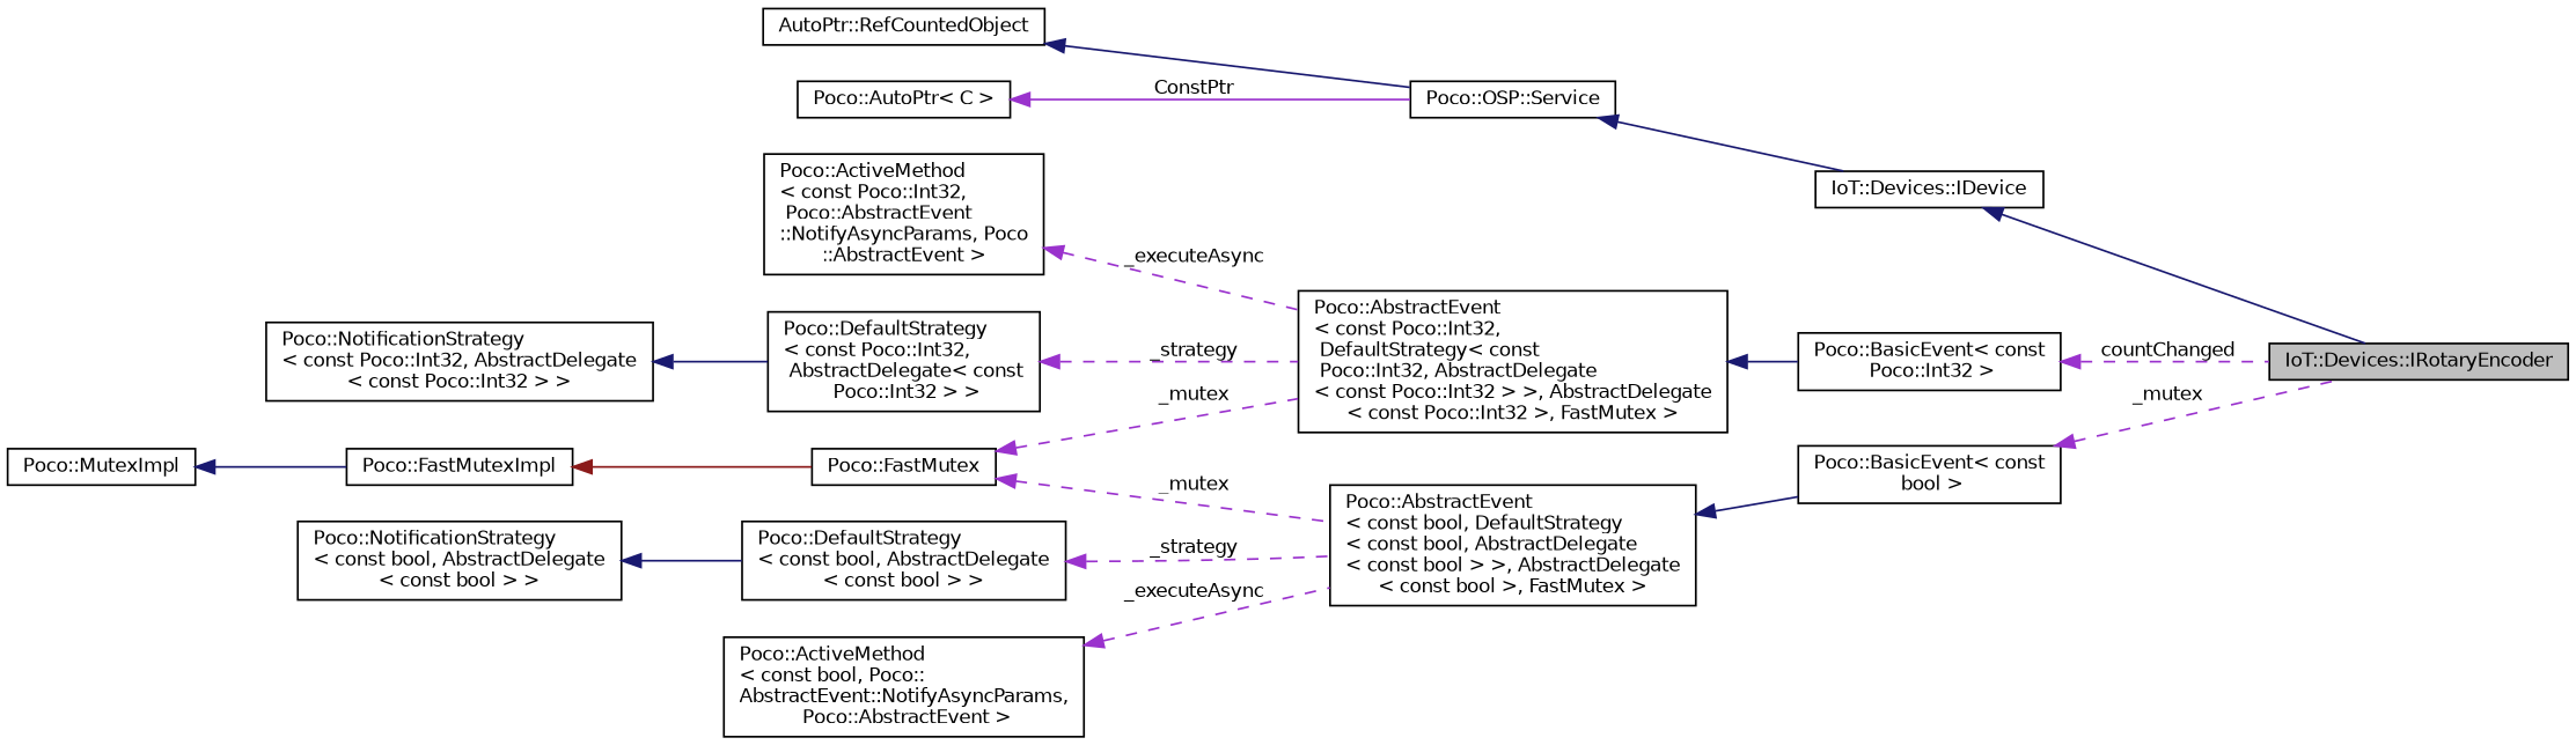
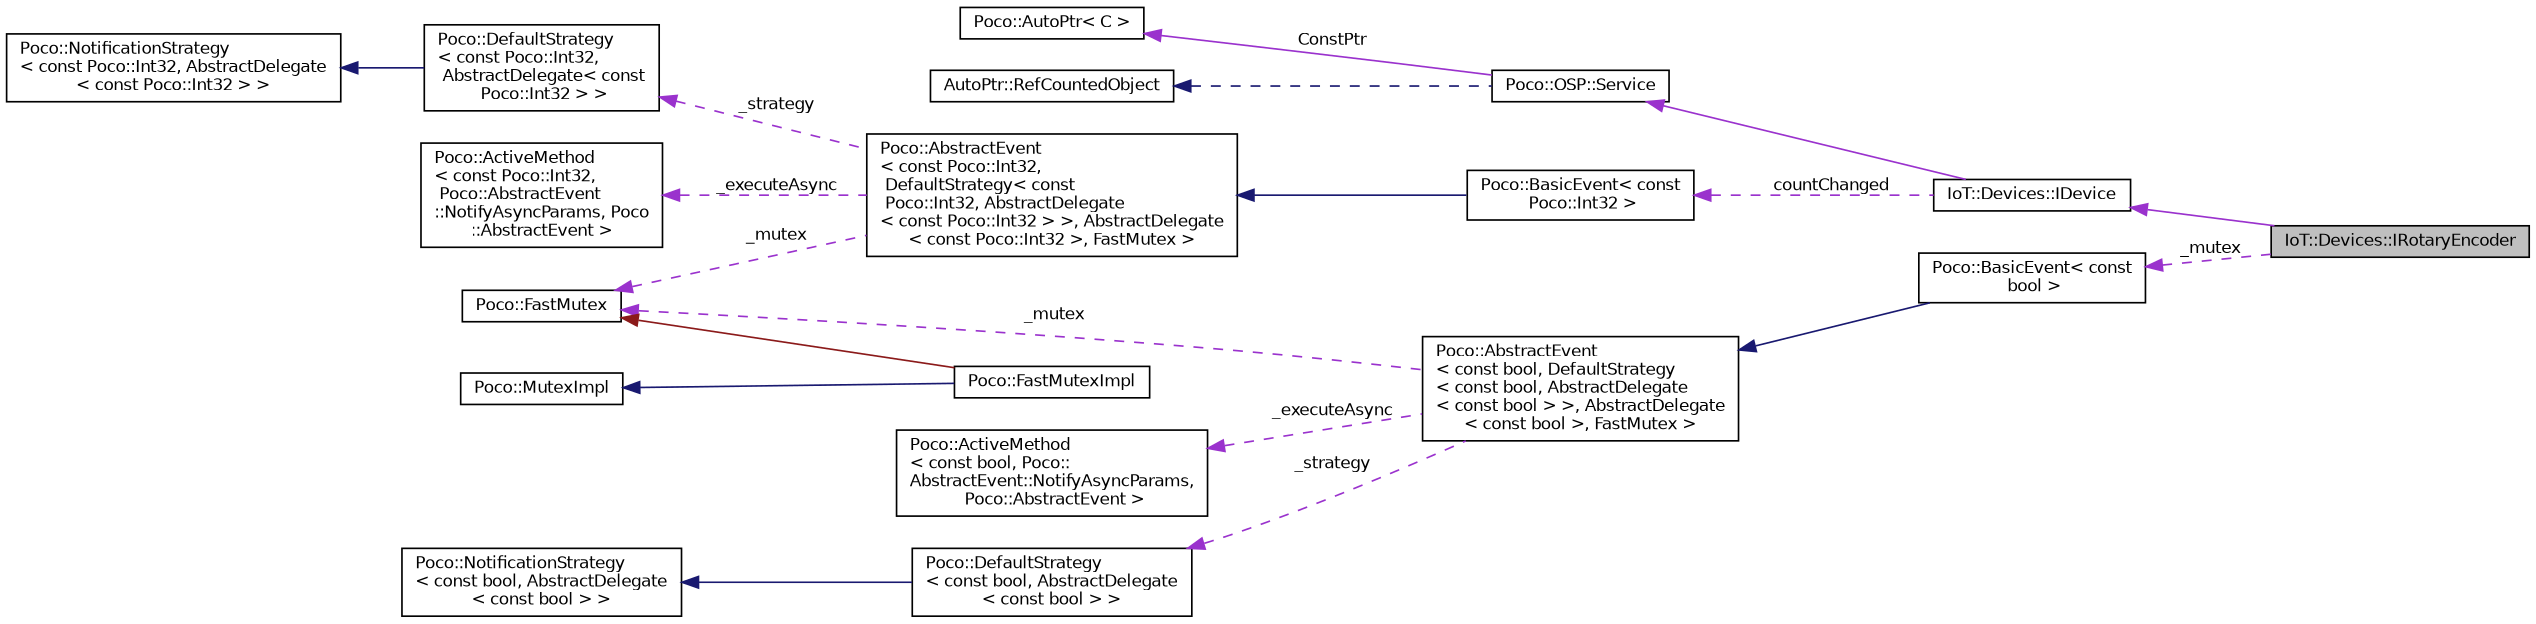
  digraph {
    rankdir=LR
    node [color=black fillcolor=white fontname=Helvetica fontsize=10 shape=record style=filled]
    edge [color=darkorchid3 dir=back fontname=Helvetica fontsize=10 labelfontname=Helvetica labelfontsize=10 style=solid]
    n1 [fillcolor=grey75 fontcolor=black height=0.2 label="IoT::Devices::IRotaryEncoder" width=0.4]
    n2 [height=0.2 label="IoT::Devices::IDevice" width=0.4]
    n3 [height=0.2 label="Poco::OSP::Service" width=0.4]
    n4 [height=0.2 label="AutoPtr::RefCountedObject" width=0.4]
    n5 [height=0.2 label="Poco::AutoPtr\< C \>" width=0.4]
    n6 [height=0.2 label="Poco::BasicEvent\< const\l Poco::Int32 \>" width=0.4]
    n7 [height=0.2 label="Poco::AbstractEvent\l\< const Poco::Int32,\l DefaultStrategy\< const\l Poco::Int32, AbstractDelegate\l\< const Poco::Int32 \> \>, AbstractDelegate\l\< const Poco::Int32 \>, FastMutex \>" width=0.4]
    n8 [height=0.2 label="Poco::DefaultStrategy\l\< const Poco::Int32,\l AbstractDelegate\< const\l Poco::Int32 \> \>" width=0.4]
    n9 [height=0.2 label="Poco::NotificationStrategy\l\< const Poco::Int32, AbstractDelegate\l\< const Poco::Int32 \> \>" width=0.4]
    n10 [height=0.2 label="Poco::ActiveMethod\l\< const Poco::Int32,\l Poco::AbstractEvent\l::NotifyAsyncParams, Poco\l::AbstractEvent \>" width=0.4]
    n11 [height=0.2 label="Poco::FastMutex" width=0.4]
    n12 [height=0.2 label="Poco::AbstractEvent\l\< const bool, DefaultStrategy\l\< const bool, AbstractDelegate\l\< const bool \> \>, AbstractDelegate\l\< const bool \>, FastMutex \>" width=0.4]
    n13 [height=0.2 label="Poco::BasicEvent\< const\l bool \>" width=0.4]
    n14 [height=0.2 label="Poco::FastMutexImpl" width=0.4]
    n15 [height=0.2 label="Poco::MutexImpl" width=0.4]
    n16 [height=0.2 label="Poco::DefaultStrategy\l\< const bool, AbstractDelegate\l\< const bool \> \>" width=0.4]
    n17 [height=0.2 label="Poco::NotificationStrategy\l\< const bool, AbstractDelegate\l\< const bool \> \>" width=0.4]
    n18 [height=0.2 label="Poco::ActiveMethod\l\< const bool, Poco::\lAbstractEvent::NotifyAsyncParams,\l Poco::AbstractEvent \>" width=0.4]
-   n2 -> n1 [color=midnightblue]
-   n3 -> n2 [color=midnightblue]
-   n4 -> n3 [color=midnightblue]
+   n2 -> n1
+   n3 -> n2
+   n4 -> n3 [color=midnightblue style=dashed]
    n5 -> n3 [label=" ConstPtr"]
-   n6 -> n1 [label=" countChanged" style=dashed]
+   n6 -> n2 [label=" countChanged" style=dashed]
    n7 -> n6 [color=midnightblue]
    n8 -> n7 [label=" _strategy" style=dashed]
    n9 -> n8 [color=midnightblue]
    n10 -> n7 [label=" _executeAsync" style=dashed]
    n11 -> n7 [label=" _mutex" style=dashed]
    n11 -> n12 [label=" _mutex" style=dashed]
    n12 -> n13 [color=midnightblue]
    n13 -> n1 [label=" _mutex" style=dashed]
-   n14 -> n11 [color=firebrick4]
+   n11 -> n14 [color=firebrick4]
    n15 -> n14 [color=midnightblue]
    n16 -> n12 [label=" _strategy" style=dashed]
    n17 -> n16 [color=midnightblue]
    n18 -> n12 [label=" _executeAsync" style=dashed]
  }
